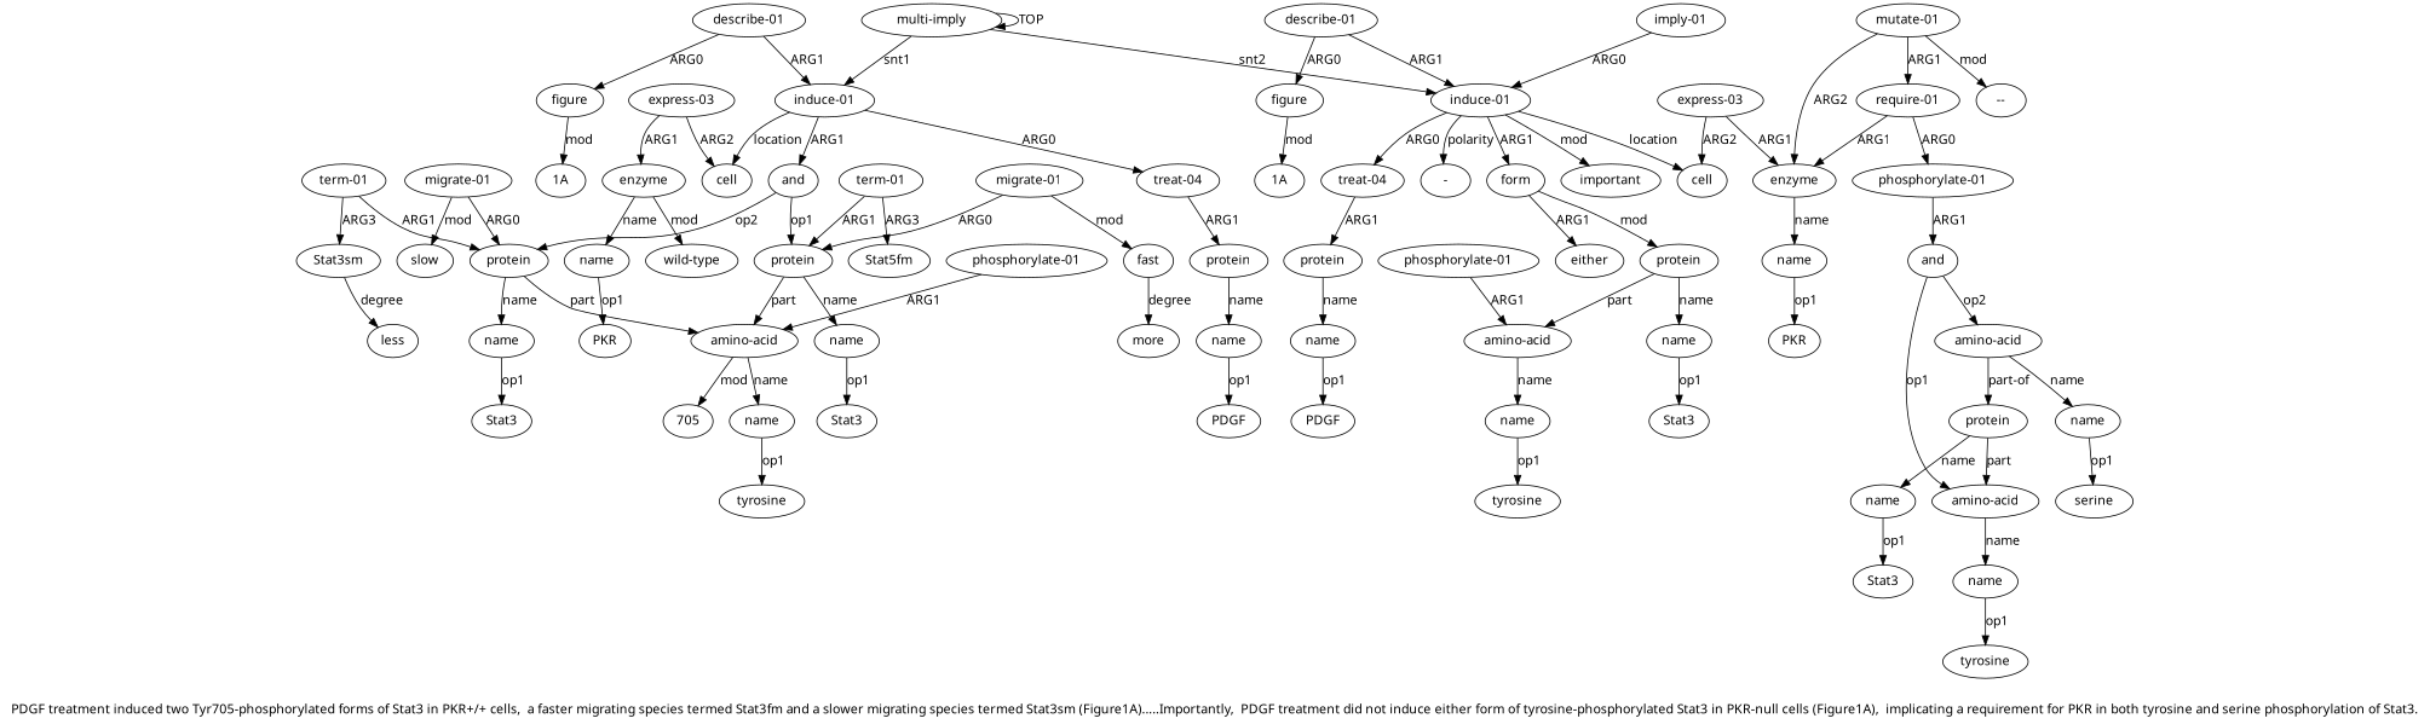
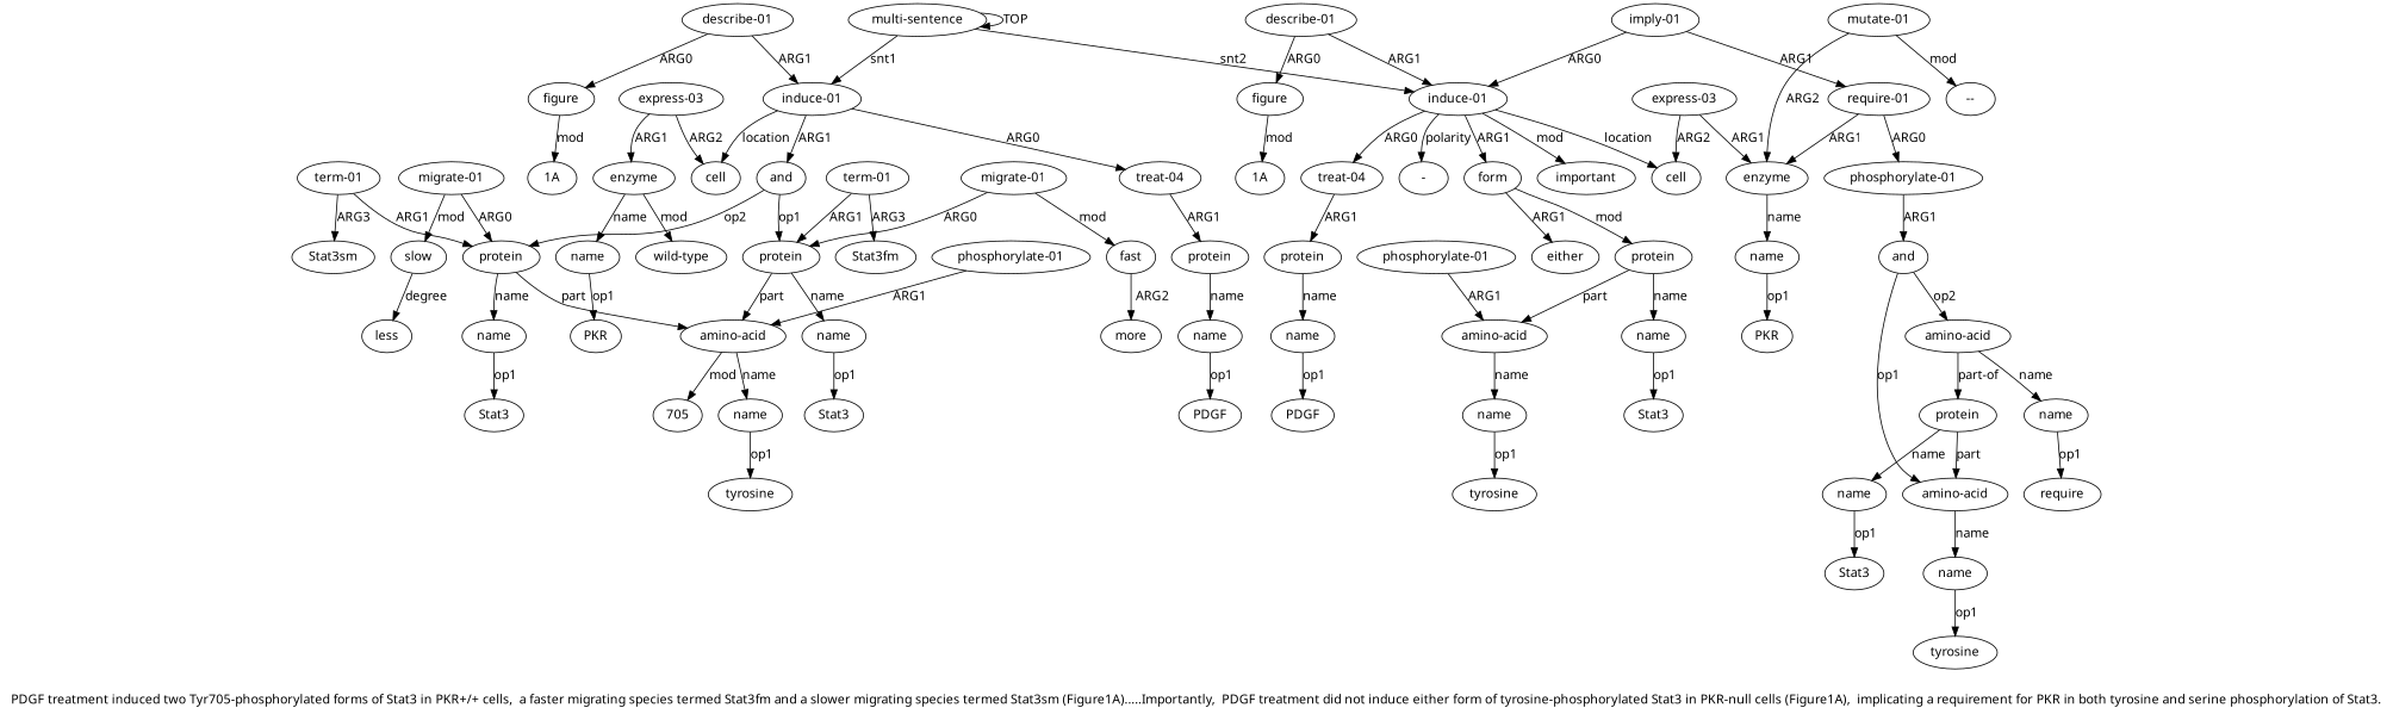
  digraph {
    fontname="Noto Sans"
    label="PDGF treatment induced two Tyr705-phosphorylated forms of Stat3 in PKR+/+ cells,  a faster migrating species termed Stat3fm and a slower migrating species termed Stat3sm (Figure1A).....Importantly,  PDGF treatment did not induce either form of tyrosine-phosphorylated Stat3 in PKR-null cells (Figure1A),  implicating a requirement for PKR in both tyrosine and serine phosphorylation of Stat3."
    node [color=black fontname="Noto Sans" gold_ind=-1 gold_label=name test_ind=-1 test_label=name]
    edge [color=black fontname="Noto Sans" gold_label=ARG1 test_label=ARG1]
    n1 [gold_ind=20 gold_label=less label=less test_ind=20 test_label=less]
    n2 [gold_ind=21 gold_label="term-01" label="term-01" test_ind=21 test_label="term-01"]
    n3 [gold_ind=22 gold_label=Stat3sm label=Stat3sm test_ind=22 test_label=Stat3sm]
    n4 [gold_ind=16 gold_label=protein label=protein test_ind=16 test_label=protein]
    n5 [gold_ind=13 gold_label="amino-acid" label="amino-acid" test_ind=13 test_label="amino-acid"]
    n6 [gold_ind=17 label=name test_ind=17]
    n7 [gold_label=705 label=705 test_label=705]
    n8 [gold_ind=14 label=name test_ind=14]
    n9 [gold_label=Stat3 label=Stat3 test_label=Stat3]
    n10 [gold_ind=23 gold_label=cell label=cell test_ind=23 test_label=cell]
    n11 [gold_ind=24 gold_label="express-03" label="express-03" test_ind=24 test_label="express-03"]
    n12 [gold_ind=25 gold_label=enzyme label=enzyme test_ind=25 test_label=enzyme]
    n13 [gold_ind=26 label=name test_ind=26]
    n14 [gold_ind=27 gold_label="wild-type" label="wild-type" test_ind=27 test_label="wild-type"]
    n15 [gold_label=PKR label=PKR test_label=PKR]
    n16 [gold_ind=28 gold_label="describe-01" label="describe-01" test_ind=28 test_label="describe-01"]
    n17 [gold_ind=29 gold_label=figure label=figure test_ind=29 test_label=figure]
    n18 [gold_ind=1 gold_label="induce-01" label="induce-01" test_ind=1 test_label="induce-01"]
    n19 [gold_label="1A" label="1A" test_label="1A"]
    n20 [gold_ind=2 gold_label="treat-04" label="treat-04" test_ind=2 test_label="treat-04"]
    n21 [gold_ind=5 gold_label=and label=and test_ind=5 test_label=and]
    n22 [gold_ind=3 gold_label=protein label=protein test_ind=3 test_label=protein]
    n23 [gold_ind=6 gold_label=protein label=protein test_ind=6 test_label=protein]
    n24 [gold_ind=31 gold_label="treat-04" label="treat-04" test_ind=31 test_label="treat-04"]
    n25 [gold_ind=32 gold_label=protein label=protein test_ind=32 test_label=protein]
    n26 [gold_ind=33 label=name test_ind=33]
    n27 [gold_label=PDGF label=PDGF test_label=PDGF]
    n28 [gold_ind=30 gold_label="induce-01" label="induce-01" test_ind=30 test_label="induce-01"]
    n29 [gold_label="-" label="-" test_label="-"]
    n30 [gold_ind=34 gold_label=form label=form test_ind=34 test_label=form]
    n31 [gold_ind=58 gold_label=important label=important test_ind=58 test_label=important]
    n32 [gold_ind=41 gold_label=cell label=cell test_ind=41 test_label=cell]
    n33 [gold_ind=35 gold_label=protein label=protein test_ind=35 test_label=protein]
    n34 [gold_ind=40 gold_label=either label=either test_ind=40 test_label=either]
    n35 [gold_ind=37 gold_label="amino-acid" label="amino-acid" test_ind=37 test_label="amino-acid"]
    n36 [gold_ind=36 label=name test_ind=36]
    n37 [gold_ind=38 label=name test_ind=38]
    n38 [gold_label=tyrosine label=tyrosine test_label=tyrosine]
    n39 [gold_label="--" label="--" test_label="--"]
    n40 [gold_label=Stat3 label=Stat3 test_label=Stat3]
    n41 [gold_label=PDGF label=PDGF test_label=PDGF]
    n42 [gold_ind=51 gold_label=and label=and test_ind=51 test_label=and]
    n43 [gold_ind=52 gold_label="amino-acid" label="amino-acid" test_ind=52 test_label="amino-acid"]
    n44 [gold_ind=56 gold_label="amino-acid" label="amino-acid" test_ind=56 test_label="amino-acid"]
    n45 [gold_ind=53 label=name test_ind=53]
    n46 [gold_ind=54 gold_label=protein label=protein test_ind=54 test_label=protein]
    n47 [gold_ind=57 label=name test_ind=57]
    n48 [gold_label=tyrosine label=tyrosine test_label=tyrosine]
    n49 [gold_ind=55 label=name test_ind=55]
-   n50 [gold_label=serine label=serine test_label=serine]
+   n50 [gold_label=serine label=require test_label=serine]
    n51 [gold_ind=50 gold_label="phosphorylate-01" label="phosphorylate-01" test_ind=50 test_label="phosphorylate-01"]
    n52 [gold_label=Stat3 label=Stat3 test_label=Stat3]
    n53 [gold_ind=15 gold_label="phosphorylate-01" label="phosphorylate-01" test_ind=15 test_label="phosphorylate-01"]
    n54 [gold_label=tyrosine label=tyrosine test_label=tyrosine]
    n55 [gold_ind=11 gold_label="term-01" label="term-01" test_ind=11 test_label="term-01"]
-   n56 [gold_ind=12 gold_label=Stat3fm label=Stat5fm test_ind=12 test_label=Stat3fm]
+   n56 [gold_ind=12 gold_label=Stat3fm label=Stat3fm test_ind=12 test_label=Stat3fm]
    n57 [gold_ind=7 label=name test_ind=7]
    n58 [gold_label=Stat3 label=Stat3 test_label=Stat3]
    n59 [gold_ind=10 gold_label=more label=more test_ind=10 test_label=more]
    n60 [gold_ind=39 gold_label="phosphorylate-01" label="phosphorylate-01" test_ind=39 test_label="phosphorylate-01"]
    n61 [gold_ind=19 gold_label=slow label=slow test_ind=19 test_label=slow]
    n62 [gold_ind=18 gold_label="migrate-01" label="migrate-01" test_ind=18 test_label="migrate-01"]
    n63 [gold_ind=4 label=name test_ind=4]
-   n64 [gold_ind=0 gold_label="multi-sentence" label="multi-imply" test_ind=0 test_label="multi-sentence"]
+   n64 [gold_ind=0 gold_label="multi-sentence" label="multi-sentence" test_ind=0 test_label="multi-sentence"]
    n65 [gold_ind=9 gold_label=fast label=fast test_ind=9 test_label=fast]
    n66 [gold_ind=8 gold_label="migrate-01" label="migrate-01" test_ind=8 test_label="migrate-01"]
    n67 [gold_label=PKR label=PKR test_label=PKR]
    n68 [gold_label="1A" label="1A" test_label="1A"]
    n69 [gold_ind=46 gold_label="describe-01" label="describe-01" test_ind=46 test_label="describe-01"]
    n70 [gold_ind=47 gold_label=figure label=figure test_ind=47 test_label=figure]
    n71 [gold_ind=44 label=name test_ind=44]
    n72 [gold_ind=45 gold_label="mutate-01" label="mutate-01" test_ind=45 test_label="mutate-01"]
    n73 [gold_ind=43 gold_label=enzyme label=enzyme test_ind=43 test_label=enzyme]
    n74 [gold_ind=42 gold_label="express-03" label="express-03" test_ind=42 test_label="express-03"]
    n75 [gold_ind=48 gold_label="imply-01" label="imply-01" test_ind=48 test_label="imply-01"]
    n76 [gold_ind=49 gold_label="require-01" label="require-01" test_ind=49 test_label="require-01"]
    n2 -> n3 [gold_label=ARG3 label=ARG3 test_label=ARG3]
    n2 -> n4 [label=ARG1]
    n4 -> n5 [gold_label=part label=part test_label=part]
    n4 -> n6 [gold_label=name label=name test_label=name]
    n5 -> n7 [gold_label=mod label=mod test_label=mod]
    n5 -> n8 [gold_label=name label=name test_label=name]
    n6 -> n9 [gold_label=op1 label=op1 test_label=op1]
    n8 -> n54 [gold_label=op1 label=op1 test_label=op1]
    n11 -> n10 [gold_label=ARG2 label=ARG2 test_label=ARG2]
    n11 -> n12 [label=ARG1]
    n12 -> n13 [gold_label=name label=name test_label=name]
    n12 -> n14 [gold_label=mod label=mod test_label=mod]
    n13 -> n15 [gold_label=op1 label=op1 test_label=op1]
    n16 -> n17 [gold_label=ARG0 label=ARG0 test_label=ARG0]
    n16 -> n18 [label=ARG1]
    n17 -> n19 [gold_label=mod label=mod test_label=mod]
    n18 -> n10 [gold_label=location label=location test_label=location]
    n18 -> n20 [gold_label=ARG0 label=ARG0 test_label=ARG0]
    n18 -> n21 [label=ARG1]
    n20 -> n22 [label=ARG1]
    n21 -> n4 [gold_label=op2 label=op2 test_label=op2]
    n21 -> n23 [gold_label=op1 label=op1 test_label=op1]
    n22 -> n63 [gold_label=name label=name test_label=name]
    n23 -> n5 [gold_label=part label=part test_label=part]
    n23 -> n57 [gold_label=name label=name test_label=name]
    n24 -> n25 [label=ARG1]
    n25 -> n26 [gold_label=name label=name test_label=name]
    n26 -> n27 [gold_label=op1 label=op1 test_label=op1]
    n28 -> n24 [gold_label=ARG0 label=ARG0 test_label=ARG0]
    n28 -> n29 [gold_label=polarity label=polarity test_label=polarity]
    n28 -> n30 [label=ARG1]
    n28 -> n31 [gold_label=mod label=mod test_label=mod]
    n28 -> n32 [gold_label=location label=location test_label=location]
    n30 -> n33 [gold_label=mod label=mod test_label=mod]
    n30 -> n34 [gold_label=mod label=ARG1 test_label=mod]
    n33 -> n35 [gold_label=part label=part test_label=part]
    n33 -> n36 [gold_label=name label=name test_label=name]
    n35 -> n37 [gold_label=name label=name test_label=name]
    n36 -> n40 [gold_label=op1 label=op1 test_label=op1]
    n37 -> n38 [gold_label=op1 label=op1 test_label=op1]
    n42 -> n43 [gold_label=op1 label=op1 test_label=op1]
    n42 -> n44 [gold_label=op2 label=op2 test_label=op2]
    n43 -> n45 [gold_label=name label=name test_label=name]
    n44 -> n46 [gold_label="part-of" label="part-of" test_label="part-of"]
    n44 -> n47 [gold_label=name label=name test_label=name]
    n45 -> n48 [gold_label=op1 label=op1 test_label=op1]
    n46 -> n43 [gold_label=part label=part test_label=part]
    n46 -> n49 [gold_label=name label=name test_label=name]
    n47 -> n50 [gold_label=op1 label=op1 test_label=op1]
    n49 -> n52 [gold_label=op1 label=op1 test_label=op1]
    n51 -> n42 [label=ARG1]
    n53 -> n5 [label=ARG1]
    n55 -> n23 [label=ARG1]
    n55 -> n56 [gold_label=ARG3 label=ARG3 test_label=ARG3]
    n57 -> n58 [gold_label=op1 label=op1 test_label=op1]
    n60 -> n35 [label=ARG1]
-   n3 -> n1 [gold_label=degree label=degree test_label=degree]
+   n61 -> n1 [gold_label=degree label=degree test_label=degree]
    n62 -> n4 [gold_label=ARG0 label=ARG0 test_label=ARG0]
    n62 -> n61 [gold_label=mod label=mod test_label=mod]
    n63 -> n41 [gold_label=op1 label=op1 test_label=op1]
    n64 -> n18 [gold_label=snt1 label=snt1 test_label=snt1]
    n64 -> n28 [gold_label=snt2 label=snt2 test_label=snt2]
    n64 -> n64 [gold_label=TOP label=TOP test_label=TOP]
-   n65 -> n59 [gold_label=degree label=degree test_label=degree]
+   n65 -> n59 [gold_label=degree label=ARG2 test_label=degree]
    n66 -> n23 [gold_label=ARG0 label=ARG0 test_label=ARG0]
    n66 -> n65 [gold_label=mod label=mod test_label=mod]
    n69 -> n28 [label=ARG1]
    n69 -> n70 [gold_label=ARG0 label=ARG0 test_label=ARG0]
    n70 -> n68 [gold_label=mod label=mod test_label=mod]
    n71 -> n67 [gold_label=op1 label=op1 test_label=op1]
    n72 -> n39 [gold_label=mod label=mod test_label=mod]
    n72 -> n73 [gold_label=ARG2 label=ARG2 test_label=ARG2]
    n73 -> n71 [gold_label=name label=name test_label=name]
    n74 -> n32 [gold_label=ARG2 label=ARG2 test_label=ARG2]
    n74 -> n73 [label=ARG1]
    n75 -> n28 [gold_label=ARG0 label=ARG0 test_label=ARG0]
-   n72 -> n76 [label=ARG1]
+   n75 -> n76 [label=ARG1]
    n76 -> n51 [gold_label=ARG0 label=ARG0 test_label=ARG0]
    n76 -> n73 [label=ARG1]
  }
